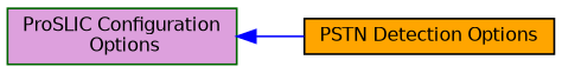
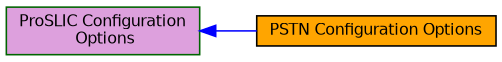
  digraph {
    rankdir=LR
    node [fontname=Helvetica fontsize=10 shape=record style=filled]
    n1 [color=darkgreen fillcolor=plum height=0.2 label="ProSLIC Configuration\l Options" width=0.4]
-   n2 [color=black fillcolor=orange fontcolor=black height=0.2 label="PSTN Detection Options" width=0.4]
+   n2 [color=black fillcolor=orange fontcolor=black height=0.2 label="PSTN Configuration Options" width=0.4]
    n1 -> n2 [dir=back fontname=Helvetica fontsize=10 labelfontname=Helvetica labelfontsize=10 shape=plaintext style=solid color=blue]
  }
